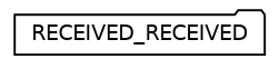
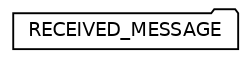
  digraph {
    rankdir=LR
-   n1 [color=black fillcolor=white fontname=Helvetica fontsize=10 height=0.2 label=RECEIVED_RECEIVED shape=folder style=filled width=0.4]
+   n1 [color=black fillcolor=white fontname=Helvetica fontsize=10 height=0.2 label=RECEIVED_MESSAGE shape=folder style=filled width=0.4]
  }
